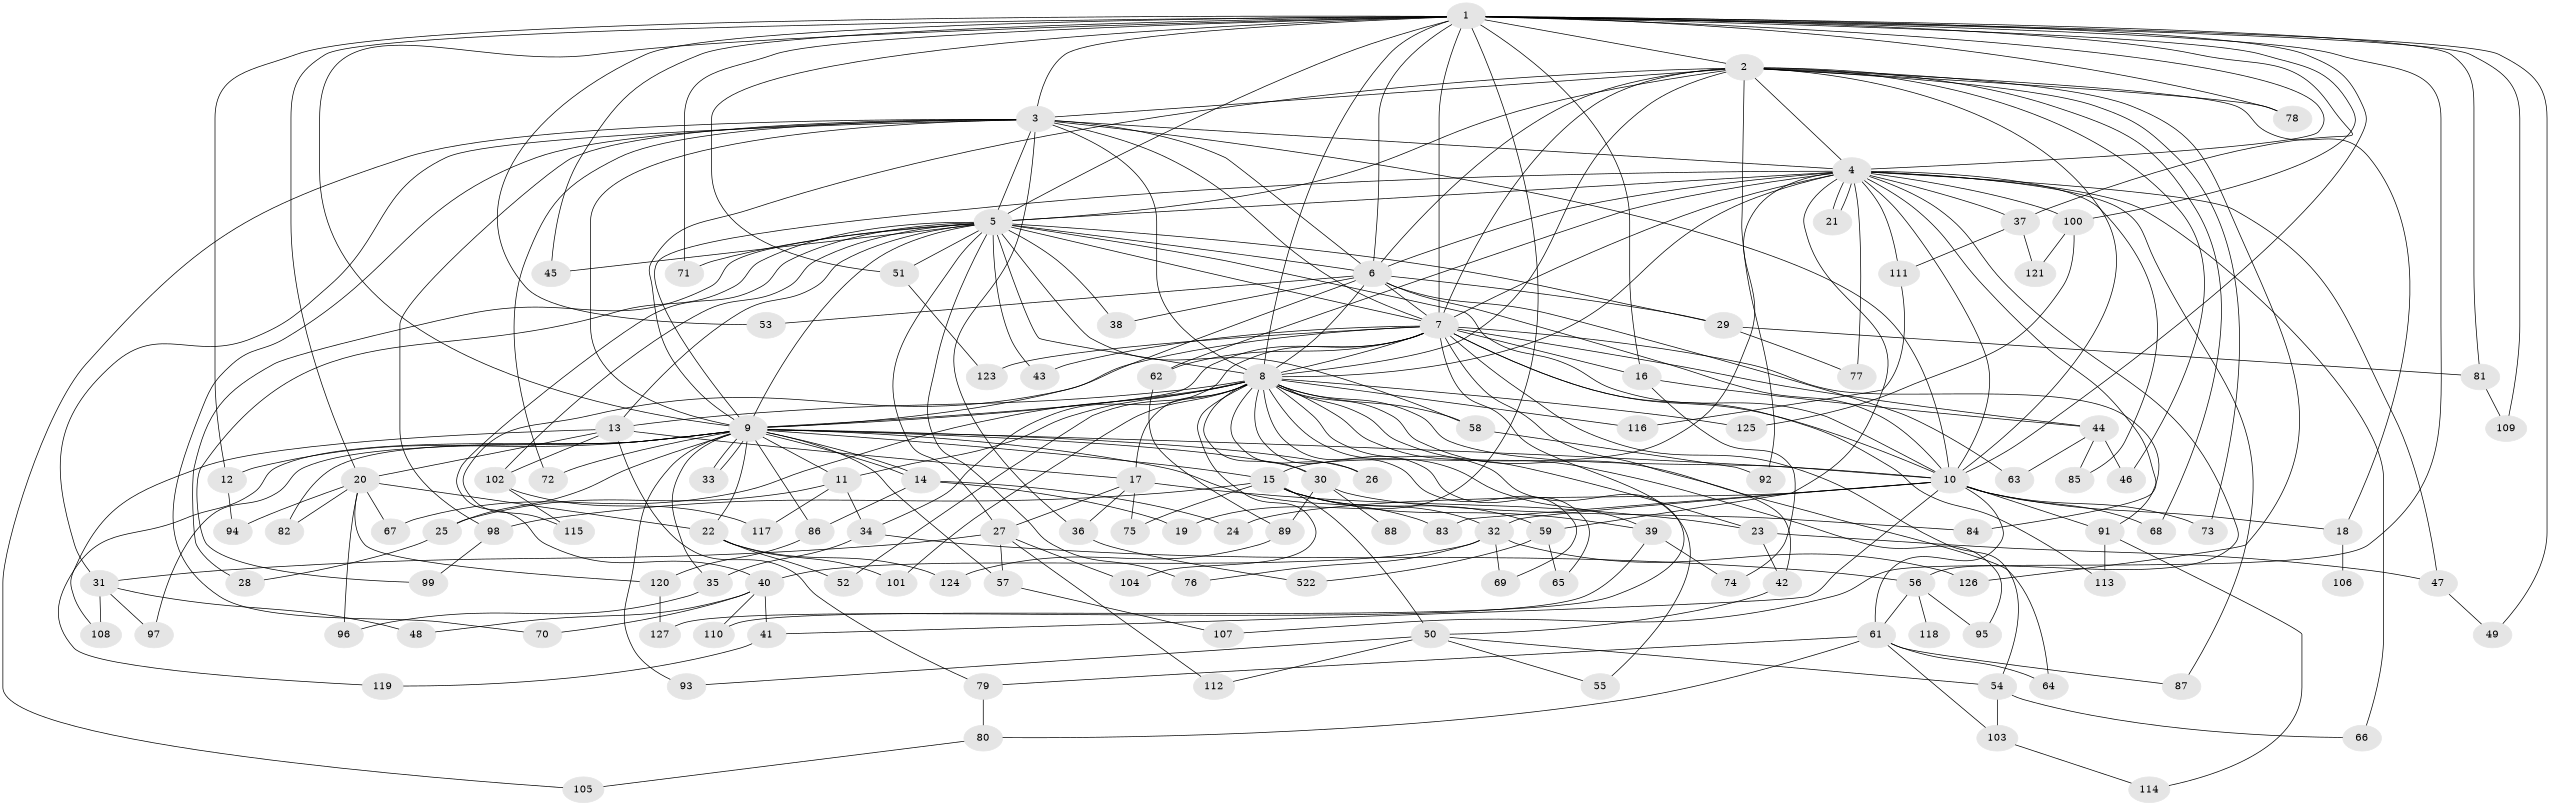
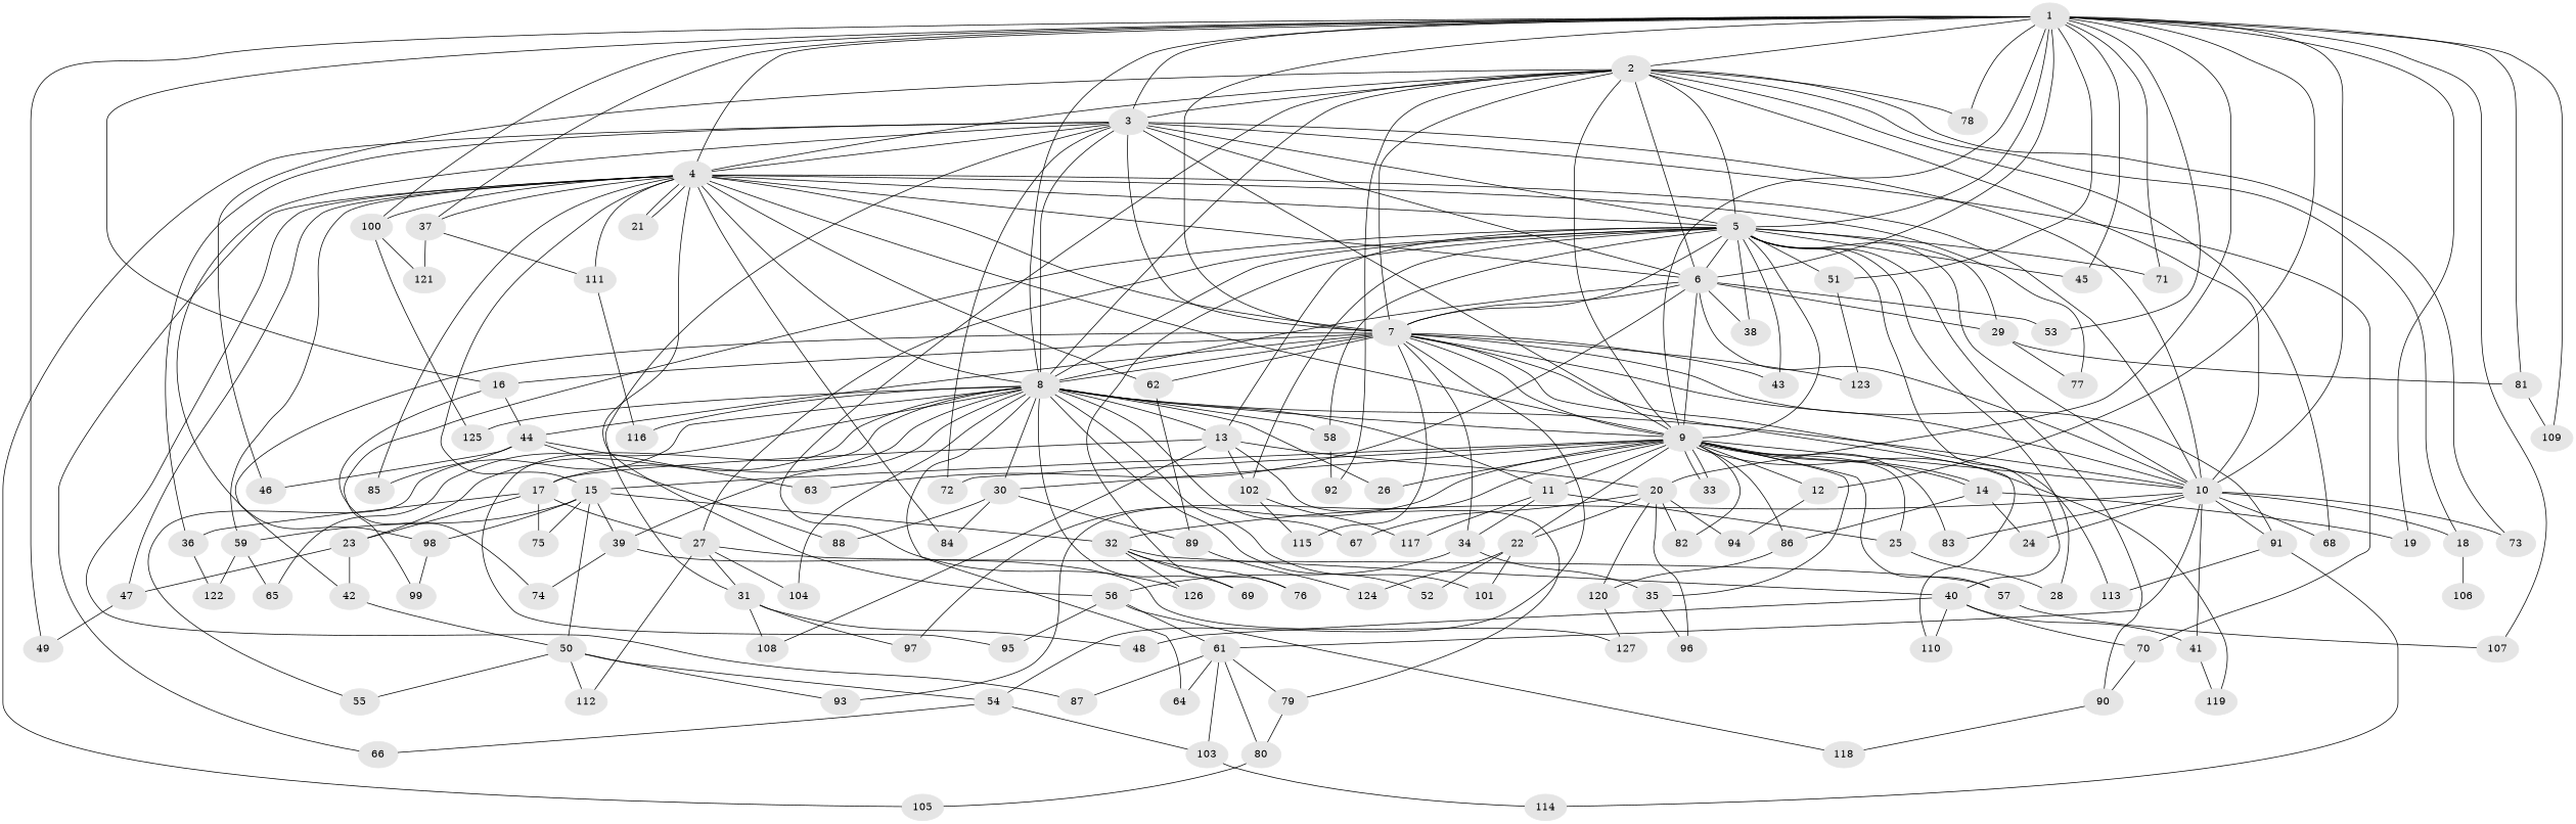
  graph {
    node [color=gray90 style=filled]
    1
    2
    3
    4
    5
    6
    7
    8
    9
    10
    12
    16
    19
    20
    37
    45
    49
    51
    53
    71
    78
    81
    100
    107
    109
    18
    46
    68
    73
    92
    126
    31
    36
    70
    72
    98
    105
    15
    21
    47
    56
    59
    62
    66
    77
    84
    85
    87
    111
    13
    27
    28
    29
    38
    40
    43
    58
    76
+   90
    99
    102
    63
    34
    42
    44
    54
    91
    110
    113
    115
    123
    11
    17
    23
    26
    30
    39
    52
    55
    64
    65
    67
    69
    95
    101
    104
    116
    125
    14
    22
    25
    33
    35
    57
    82
    83
    86
    93
    97
    119
    24
    32
    41
    61
    94
    74
    96
    120
    121
    106
    108
    48
-   122 [label=522]
+   122
    50
    75
    118
    89
    79
    112
    117
    88
    103
    114
    127
    124
    80
    1 -- 2
    1 -- 3
    1 -- 4
    1 -- 5
    1 -- 6
    1 -- 7
    1 -- 8
    1 -- 9
    1 -- 10
    1 -- 12
    1 -- 16
    1 -- 19
    1 -- 20
    1 -- 37
    1 -- 45
    1 -- 49
    1 -- 51
    1 -- 53
    1 -- 71
    1 -- 78
    1 -- 81
    1 -- 100
    1 -- 107
    1 -- 109
    2 -- 3
    2 -- 4
    2 -- 5
    2 -- 6
    2 -- 7
    2 -- 8
    2 -- 9
    2 -- 10
    2 -- 78
    2 -- 18
    2 -- 46
    2 -- 68
    2 -- 73
    2 -- 92
    2 -- 126
    3 -- 4
    3 -- 5
    3 -- 6
    3 -- 7
    3 -- 8
    3 -- 9
    3 -- 10
    3 -- 31
    3 -- 36
    3 -- 70
    3 -- 72
    3 -- 98
    3 -- 105
    4 -- 5
    4 -- 6
    4 -- 7
    4 -- 8
    4 -- 9
    4 -- 10
    4 -- 37
    4 -- 100
    4 -- 15
    4 -- 21
    4 -- 21
    4 -- 47
    4 -- 56
    4 -- 59
    4 -- 62
    4 -- 66
    4 -- 77
    4 -- 84
    4 -- 85
    4 -- 87
    4 -- 111
    5 -- 6
    5 -- 7
    5 -- 8
    5 -- 9
    5 -- 10
    5 -- 45
    5 -- 51
    5 -- 71
    5 -- 13
    5 -- 27
    5 -- 28
    5 -- 29
    5 -- 38
    5 -- 40
    5 -- 43
    5 -- 58
    5 -- 76
+   5 -- 90
    5 -- 99
    5 -- 102
    6 -- 7
    6 -- 8
    6 -- 9
    6 -- 10
    6 -- 53
    6 -- 29
    6 -- 38
    6 -- 63
    7 -- 8
    7 -- 9
    7 -- 10
    7 -- 16
    7 -- 62
    7 -- 43
    7 -- 34
    7 -- 42
    7 -- 44
    7 -- 54
    7 -- 91
    7 -- 110
    7 -- 113
    7 -- 115
    7 -- 123
    8 -- 9
    8 -- 10
    8 -- 13
    8 -- 58
    8 -- 11
    8 -- 17
    8 -- 23
    8 -- 26
    8 -- 30
    8 -- 39
    8 -- 52
    8 -- 55
    8 -- 64
    8 -- 65
    8 -- 67
    8 -- 69
    8 -- 95
    8 -- 101
    8 -- 104
    8 -- 116
    8 -- 125
    9 -- 10
    9 -- 12
    9 -- 72
    9 -- 15
    9 -- 11
    9 -- 26
    9 -- 30
    9 -- 14
    9 -- 14
    9 -- 22
    9 -- 25
    9 -- 33
    9 -- 33
    9 -- 35
    9 -- 57
    9 -- 82
    9 -- 83
    9 -- 86
    9 -- 93
    9 -- 97
    9 -- 119
    10 -- 18
    10 -- 68
    10 -- 73
    10 -- 91
    10 -- 83
    10 -- 24
    10 -- 32
    10 -- 41
    10 -- 61
    12 -- 94
    16 -- 44
    16 -- 74
    20 -- 67
    20 -- 22
    20 -- 82
    20 -- 94
    20 -- 96
    20 -- 120
    37 -- 111
    37 -- 121
    51 -- 123
    81 -- 109
    100 -- 125
    100 -- 121
    18 -- 106
    31 -- 97
    31 -- 108
    31 -- 48
    36 -- 122
+   70 -- 90
    98 -- 99
    15 -- 98
    15 -- 59
    15 -- 39
    15 -- 32
    15 -- 50
    15 -- 75
    47 -- 49
    56 -- 95
    56 -- 61
    56 -- 118
    59 -- 65
    59 -- 122
    62 -- 89
    111 -- 116
    13 -- 20
    13 -- 102
    13 -- 17
    13 -- 108
    13 -- 79
    27 -- 31
    27 -- 104
    27 -- 57
    27 -- 112
    29 -- 81
    29 -- 77
    40 -- 70
    40 -- 110
    40 -- 41
    40 -- 48
    58 -- 92
+   90 -- 118
    102 -- 115
    102 -- 117
    34 -- 56
    34 -- 35
    42 -- 50
    44 -- 46
    44 -- 85
    44 -- 63
+   44 -- 88
    54 -- 66
    54 -- 103
    91 -- 113
    91 -- 114
    11 -- 34
    11 -- 25
    11 -- 117
    17 -- 36
    17 -- 27
    17 -- 23
    17 -- 75
    23 -- 47
    23 -- 42
    30 -- 84
    30 -- 89
    30 -- 88
    39 -- 74
    39 -- 127
    14 -- 19
    14 -- 86
    14 -- 24
    22 -- 52
    22 -- 101
    22 -- 124
    25 -- 28
    35 -- 96
    57 -- 107
    86 -- 120
    32 -- 126
    32 -- 40
    32 -- 76
    32 -- 69
    41 -- 119
    61 -- 87
    61 -- 64
    61 -- 79
    61 -- 103
    61 -- 80
    120 -- 127
    50 -- 54
    50 -- 55
    50 -- 93
    50 -- 112
    89 -- 124
    79 -- 80
    103 -- 114
    80 -- 105
  }
